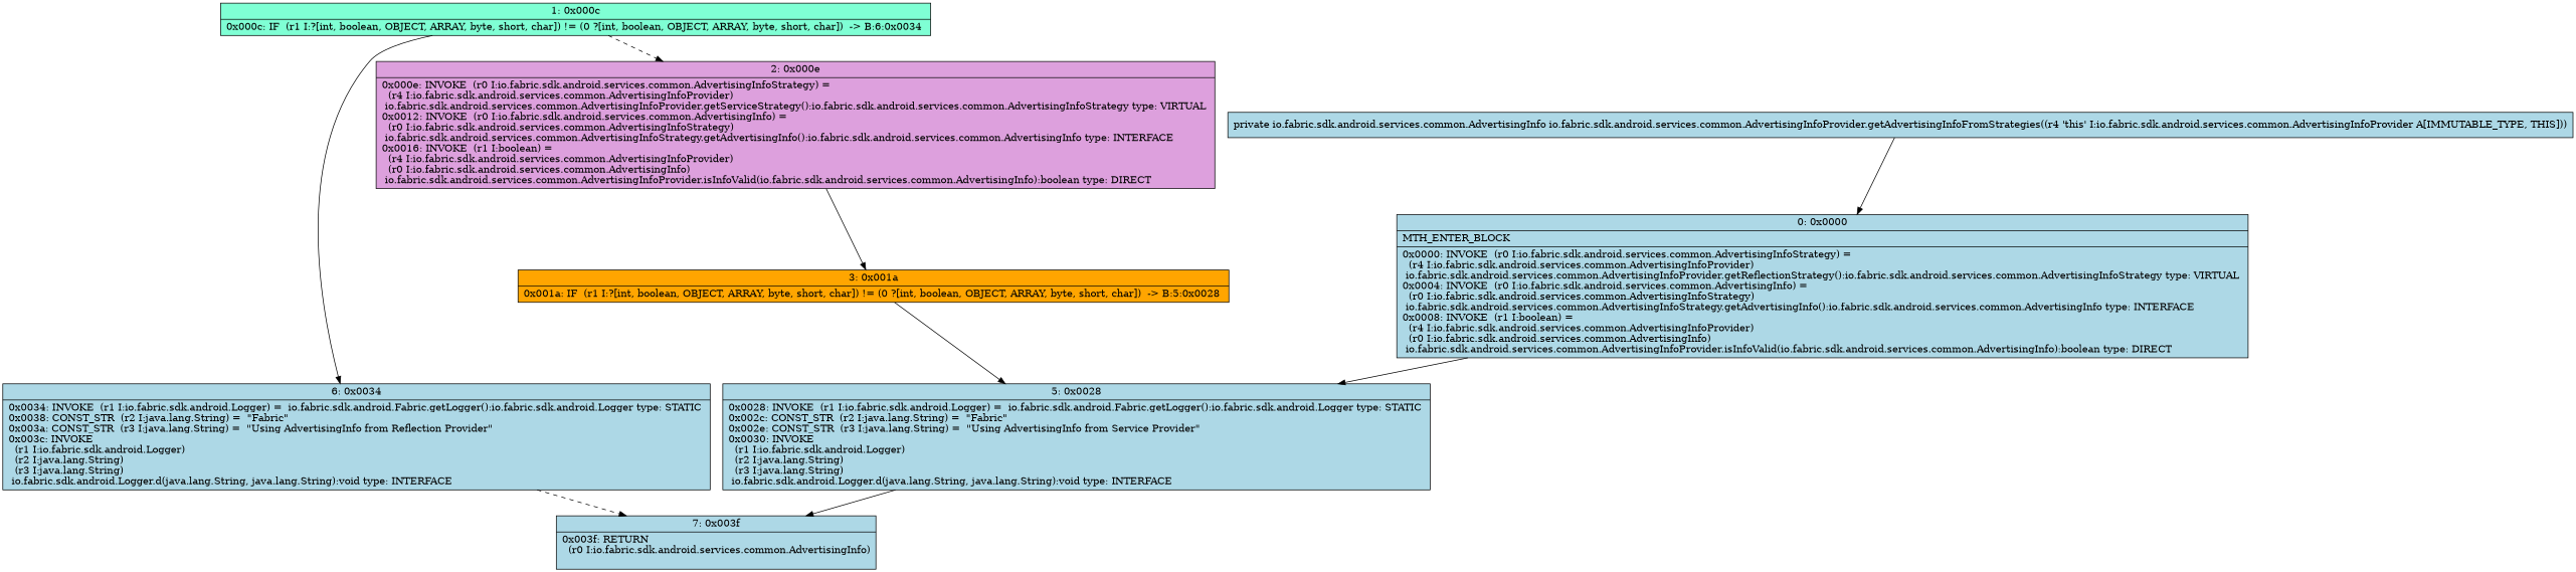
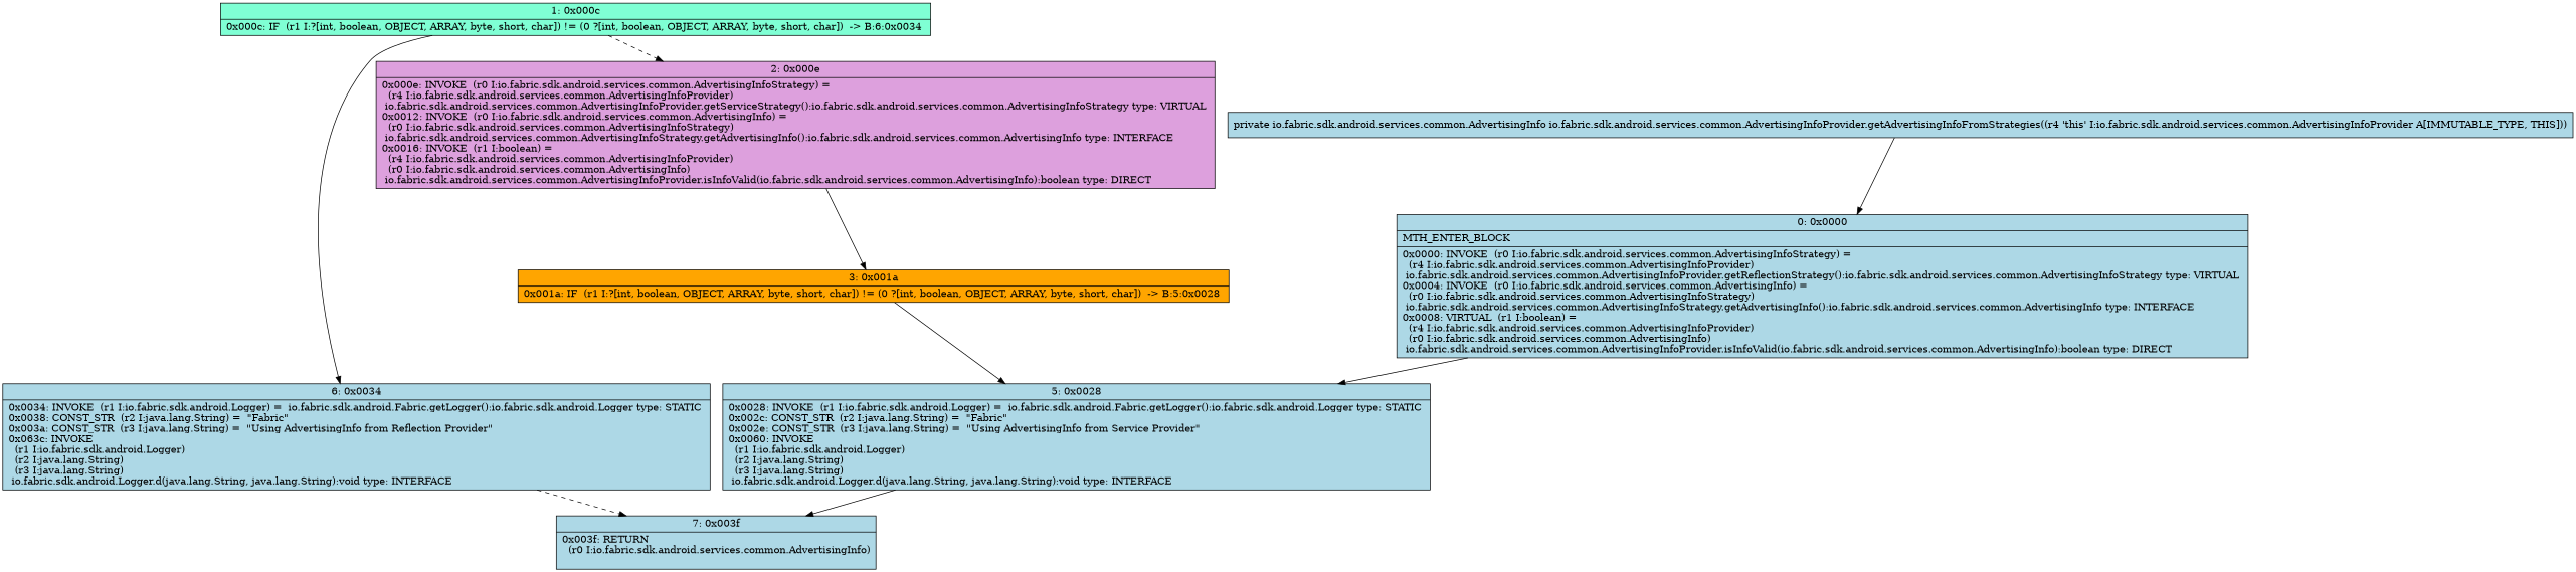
  digraph {
    node [fillcolor=lightblue shape=record style=filled]
-   n1 [label="{0\:\ 0x0000|MTH_ENTER_BLOCK\l|0x0000: INVOKE  (r0 I:io.fabric.sdk.android.services.common.AdvertisingInfoStrategy) = \l  (r4 I:io.fabric.sdk.android.services.common.AdvertisingInfoProvider)\l io.fabric.sdk.android.services.common.AdvertisingInfoProvider.getReflectionStrategy():io.fabric.sdk.android.services.common.AdvertisingInfoStrategy type: VIRTUAL \l0x0004: INVOKE  (r0 I:io.fabric.sdk.android.services.common.AdvertisingInfo) = \l  (r0 I:io.fabric.sdk.android.services.common.AdvertisingInfoStrategy)\l io.fabric.sdk.android.services.common.AdvertisingInfoStrategy.getAdvertisingInfo():io.fabric.sdk.android.services.common.AdvertisingInfo type: INTERFACE \l0x0008: INVOKE  (r1 I:boolean) = \l  (r4 I:io.fabric.sdk.android.services.common.AdvertisingInfoProvider)\l  (r0 I:io.fabric.sdk.android.services.common.AdvertisingInfo)\l io.fabric.sdk.android.services.common.AdvertisingInfoProvider.isInfoValid(io.fabric.sdk.android.services.common.AdvertisingInfo):boolean type: DIRECT \l}"]
-   n2 [label="{5\:\ 0x0028|0x0028: INVOKE  (r1 I:io.fabric.sdk.android.Logger) =  io.fabric.sdk.android.Fabric.getLogger():io.fabric.sdk.android.Logger type: STATIC \l0x002c: CONST_STR  (r2 I:java.lang.String) =  \"Fabric\" \l0x002e: CONST_STR  (r3 I:java.lang.String) =  \"Using AdvertisingInfo from Service Provider\" \l0x0030: INVOKE  \l  (r1 I:io.fabric.sdk.android.Logger)\l  (r2 I:java.lang.String)\l  (r3 I:java.lang.String)\l io.fabric.sdk.android.Logger.d(java.lang.String, java.lang.String):void type: INTERFACE \l}"]
+   n1 [label="{0\:\ 0x0000|MTH_ENTER_BLOCK\l|0x0000: INVOKE  (r0 I:io.fabric.sdk.android.services.common.AdvertisingInfoStrategy) = \l  (r4 I:io.fabric.sdk.android.services.common.AdvertisingInfoProvider)\l io.fabric.sdk.android.services.common.AdvertisingInfoProvider.getReflectionStrategy():io.fabric.sdk.android.services.common.AdvertisingInfoStrategy type: VIRTUAL \l0x0004: INVOKE  (r0 I:io.fabric.sdk.android.services.common.AdvertisingInfo) = \l  (r0 I:io.fabric.sdk.android.services.common.AdvertisingInfoStrategy)\l io.fabric.sdk.android.services.common.AdvertisingInfoStrategy.getAdvertisingInfo():io.fabric.sdk.android.services.common.AdvertisingInfo type: INTERFACE \l0x0008: VIRTUAL  (r1 I:boolean) = \l  (r4 I:io.fabric.sdk.android.services.common.AdvertisingInfoProvider)\l  (r0 I:io.fabric.sdk.android.services.common.AdvertisingInfo)\l io.fabric.sdk.android.services.common.AdvertisingInfoProvider.isInfoValid(io.fabric.sdk.android.services.common.AdvertisingInfo):boolean type: DIRECT \l}"]
+   n2 [label="{5\:\ 0x0028|0x0028: INVOKE  (r1 I:io.fabric.sdk.android.Logger) =  io.fabric.sdk.android.Fabric.getLogger():io.fabric.sdk.android.Logger type: STATIC \l0x002c: CONST_STR  (r2 I:java.lang.String) =  \"Fabric\" \l0x002e: CONST_STR  (r3 I:java.lang.String) =  \"Using AdvertisingInfo from Service Provider\" \l0x0060: INVOKE  \l  (r1 I:io.fabric.sdk.android.Logger)\l  (r2 I:java.lang.String)\l  (r3 I:java.lang.String)\l io.fabric.sdk.android.Logger.d(java.lang.String, java.lang.String):void type: INTERFACE \l}"]
    n3 [fillcolor=aquamarine label="{1\:\ 0x000c|0x000c: IF  (r1 I:?[int, boolean, OBJECT, ARRAY, byte, short, char]) != (0 ?[int, boolean, OBJECT, ARRAY, byte, short, char])  \-\> B:6:0x0034 \l}"]
    n4 [fillcolor=plum label="{2\:\ 0x000e|0x000e: INVOKE  (r0 I:io.fabric.sdk.android.services.common.AdvertisingInfoStrategy) = \l  (r4 I:io.fabric.sdk.android.services.common.AdvertisingInfoProvider)\l io.fabric.sdk.android.services.common.AdvertisingInfoProvider.getServiceStrategy():io.fabric.sdk.android.services.common.AdvertisingInfoStrategy type: VIRTUAL \l0x0012: INVOKE  (r0 I:io.fabric.sdk.android.services.common.AdvertisingInfo) = \l  (r0 I:io.fabric.sdk.android.services.common.AdvertisingInfoStrategy)\l io.fabric.sdk.android.services.common.AdvertisingInfoStrategy.getAdvertisingInfo():io.fabric.sdk.android.services.common.AdvertisingInfo type: INTERFACE \l0x0016: INVOKE  (r1 I:boolean) = \l  (r4 I:io.fabric.sdk.android.services.common.AdvertisingInfoProvider)\l  (r0 I:io.fabric.sdk.android.services.common.AdvertisingInfo)\l io.fabric.sdk.android.services.common.AdvertisingInfoProvider.isInfoValid(io.fabric.sdk.android.services.common.AdvertisingInfo):boolean type: DIRECT \l}"]
-   n5 [label="{6\:\ 0x0034|0x0034: INVOKE  (r1 I:io.fabric.sdk.android.Logger) =  io.fabric.sdk.android.Fabric.getLogger():io.fabric.sdk.android.Logger type: STATIC \l0x0038: CONST_STR  (r2 I:java.lang.String) =  \"Fabric\" \l0x003a: CONST_STR  (r3 I:java.lang.String) =  \"Using AdvertisingInfo from Reflection Provider\" \l0x003c: INVOKE  \l  (r1 I:io.fabric.sdk.android.Logger)\l  (r2 I:java.lang.String)\l  (r3 I:java.lang.String)\l io.fabric.sdk.android.Logger.d(java.lang.String, java.lang.String):void type: INTERFACE \l}"]
+   n5 [label="{6\:\ 0x0034|0x0034: INVOKE  (r1 I:io.fabric.sdk.android.Logger) =  io.fabric.sdk.android.Fabric.getLogger():io.fabric.sdk.android.Logger type: STATIC \l0x0038: CONST_STR  (r2 I:java.lang.String) =  \"Fabric\" \l0x003a: CONST_STR  (r3 I:java.lang.String) =  \"Using AdvertisingInfo from Reflection Provider\" \l0x063c: INVOKE  \l  (r1 I:io.fabric.sdk.android.Logger)\l  (r2 I:java.lang.String)\l  (r3 I:java.lang.String)\l io.fabric.sdk.android.Logger.d(java.lang.String, java.lang.String):void type: INTERFACE \l}"]
    n6 [fillcolor=orange label="{3\:\ 0x001a|0x001a: IF  (r1 I:?[int, boolean, OBJECT, ARRAY, byte, short, char]) != (0 ?[int, boolean, OBJECT, ARRAY, byte, short, char])  \-\> B:5:0x0028 \l}"]
    n7 [label="{7\:\ 0x003f|0x003f: RETURN  \l  (r0 I:io.fabric.sdk.android.services.common.AdvertisingInfo)\l \l}"]
    n8 [label="{private io.fabric.sdk.android.services.common.AdvertisingInfo io.fabric.sdk.android.services.common.AdvertisingInfoProvider.getAdvertisingInfoFromStrategies((r4 'this' I:io.fabric.sdk.android.services.common.AdvertisingInfoProvider A[IMMUTABLE_TYPE, THIS])) }"]
    n1 -> n2
    n2 -> n7
    n3 -> n4 [style=dashed]
    n3 -> n5
    n4 -> n6
    n5 -> n7 [style=dashed]
    n6 -> n2
    n8 -> n1
  }
